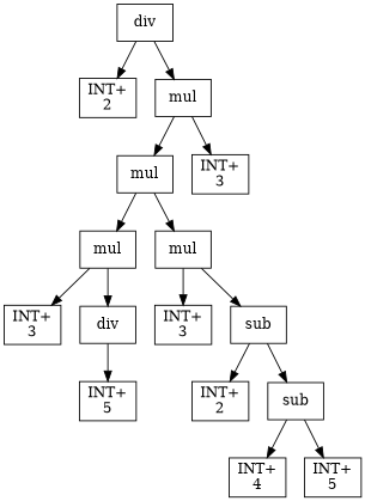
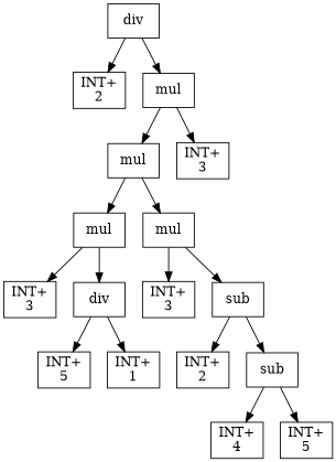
  digraph {
    fontname="DejaVu Serif"
    node [shape=box fontname="DejaVu Serif"]
    edge [fontname="DejaVu Serif"]
    n1 [label=div]
    n2 [label="INT+\n2"]
    n3 [label=mul]
    n4 [label=mul]
    n5 [label="INT+\n3"]
    n6 [label=mul]
    n7 [label=mul]
    n8 [label="INT+\n3"]
    n9 [label=div]
    n10 [label="INT+\n5"]
+   n11 [label="INT+\n1"]
    n12 [label="INT+\n3"]
    n13 [label=sub]
    n14 [label="INT+\n2"]
    n15 [label=sub]
    n16 [label="INT+\n4"]
    n17 [label="INT+\n5"]
    n1 -> n2
    n1 -> n3
    n3 -> n4
    n3 -> n5
    n4 -> n6
    n4 -> n7
    n6 -> n8
    n6 -> n9
    n7 -> n12
    n7 -> n13
    n9 -> n10
+   n9 -> n11
    n13 -> n14
    n13 -> n15
    n15 -> n16
    n15 -> n17
  }
